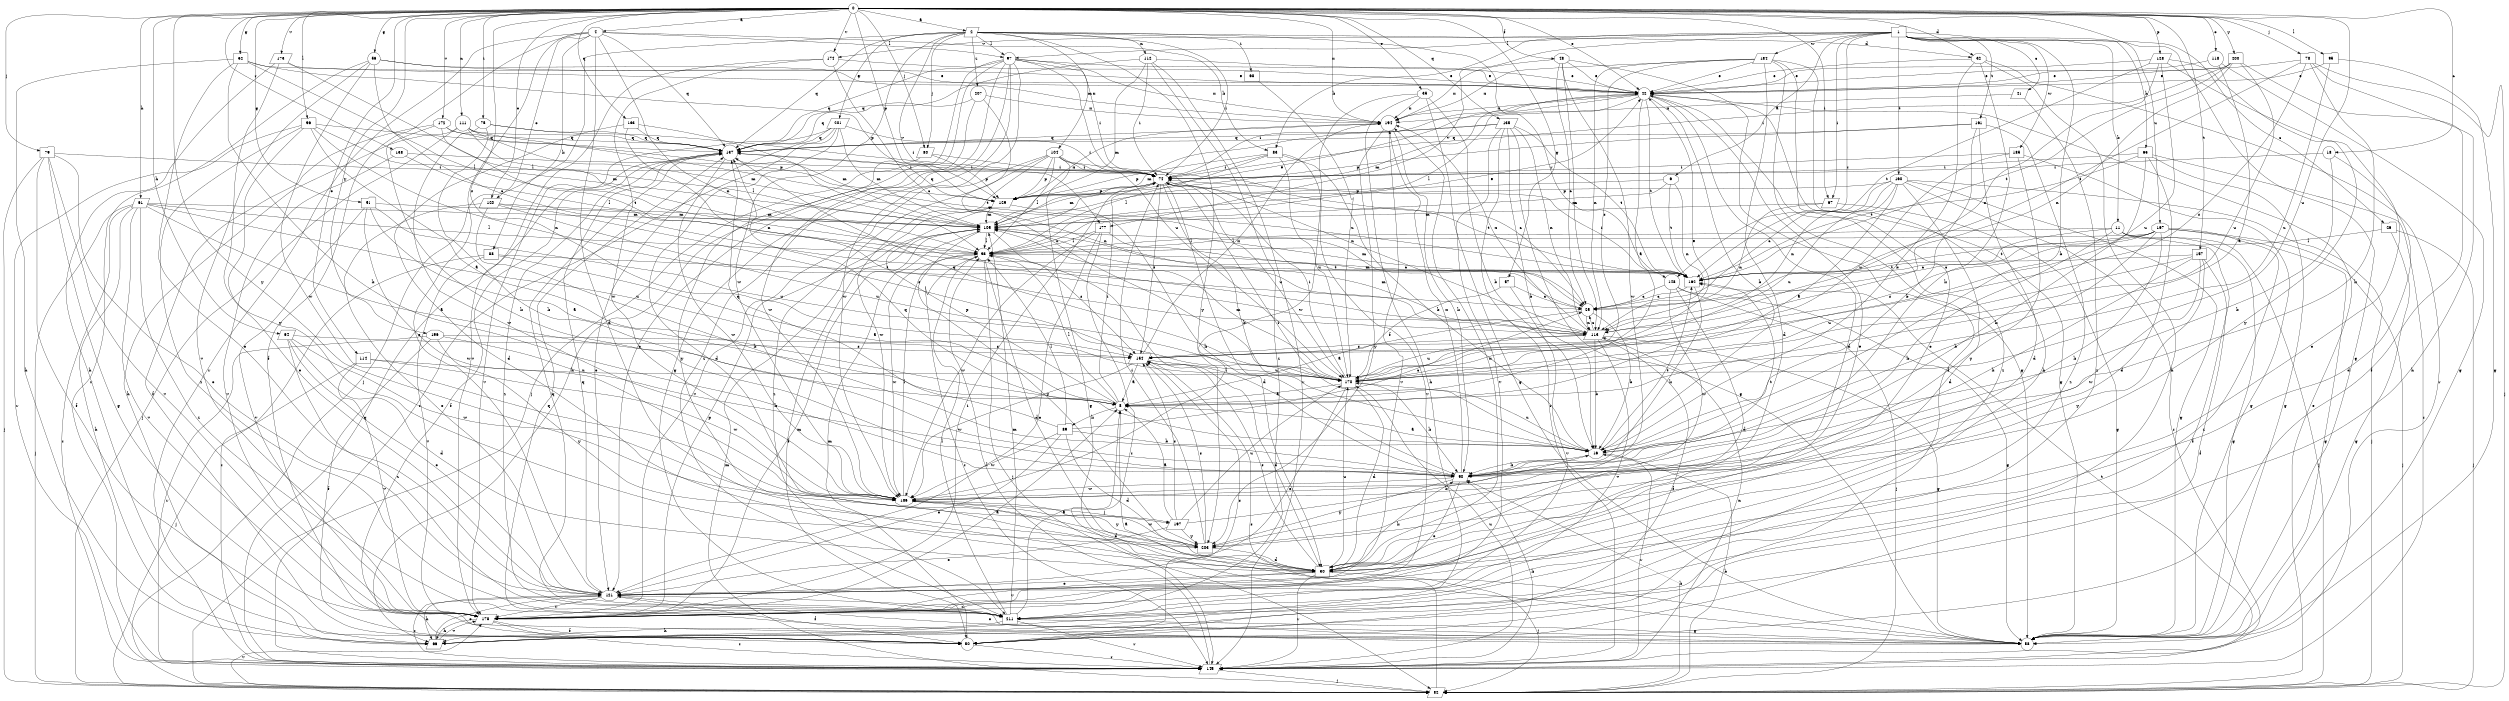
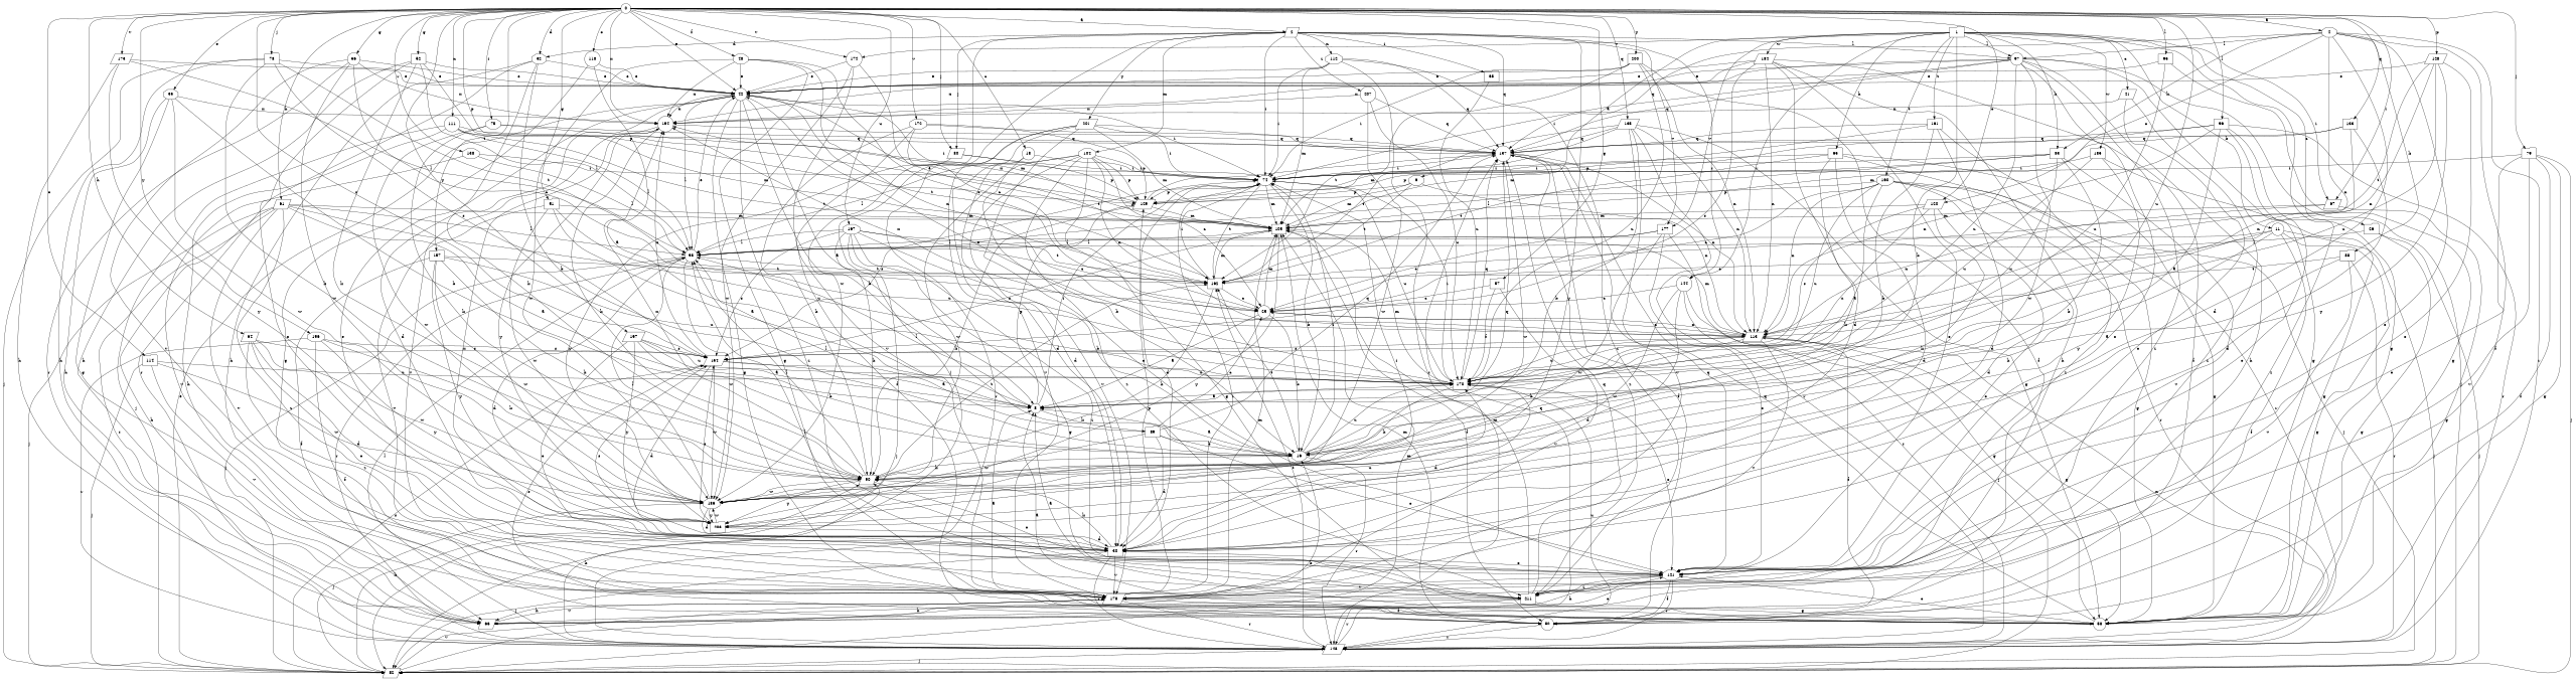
  strict digraph {
    node [shape=folder]
    0 [shape=circle]
    2 [shape=parallelogram]
    4 [shape=octagon]
    18 [shape=circle]
    32 [shape=octagon]
    35 [shape=octagon]
    42 [shape=circle]
    48 [shape=octagon]
    51
    52
    56 [shape=circle]
    57
    61 [shape=parallelogram]
    64 [shape=parallelogram]
    67 [shape=parallelogram]
    75 [shape=octagon]
    78
    79
    80 [shape=parallelogram]
    95
    96
    111 [shape=circle]
    114
    118 [shape=circle]
    120 [shape=parallelogram]
    128 [shape=parallelogram]
    129 [shape=parallelogram]
    133
    135 [shape=parallelogram]
    138 [shape=octagon]
    154 [shape=parallelogram]
    157
    167 [shape=octagon]
    170
    172 [shape=octagon]
    173 [shape=parallelogram]
    174 [shape=circle]
    194 [shape=circle]
    196 [shape=octagon]
    197 [shape=parallelogram]
    200
    97 [shape=circle]
-   144 [shape=circle label=148]
+   144 [shape=circle]
    177
    68
    74 [shape=octagon]
    82 [shape=parallelogram]
    104 [shape=octagon]
    112 [shape=octagon]
    137 [shape=circle]
    186 [shape=octagon]
    201 [shape=parallelogram]
    203
    207 [shape=circle]
    83
    n56 [label=30]
    50 [shape=circle]
    88
    113 [shape=parallelogram]
    121 [shape=octagon]
    145 [shape=parallelogram]
    16 [shape=octagon]
    90 [shape=parallelogram]
    66 [shape=parallelogram]
    58 [shape=circle]
    105
    162
    8 [shape=circle]
    98 [shape=circle]
    211
    25 [shape=circle]
    178 [shape=parallelogram]
    1
    6 [shape=octagon]
    11 [shape=circle]
    21 [shape=parallelogram]
    n77 [label=26]
    65
    160 [shape=octagon]
    161
    184 [shape=parallelogram]
    185
    89
    0 -> 2 [label=a]
    0 -> 4 [label=a]
    0 -> 18 [label=c]
    0 -> 32 [label=d]
    0 -> 35 [label=e]
    0 -> 42 [label=e]
    0 -> 48 [label=f]
    0 -> 51 [label=g]
    0 -> 52 [label=g]
    0 -> 56 [label=g]
    0 -> 57 [label=g]
    0 -> 61 [label=h]
    0 -> 64 [label=h]
    0 -> 67 [label=i]
    0 -> 75 [label=i]
    0 -> 78 [label=j]
    0 -> 79 [label=j]
    0 -> 80 [label=j]
    0 -> 95 [label=l]
    0 -> 96 [label=l]
    0 -> 111 [label=n]
    0 -> 114 [label=o]
    0 -> 118 [label=o]
    0 -> 120 [label=o]
    0 -> 128 [label=p]
    0 -> 129 [label=p]
    0 -> 133 [label=q]
    0 -> 135 [label=q]
    0 -> 138 [label=r]
    0 -> 154 [label=s]
    0 -> 157 [label=t]
    0 -> 167 [label=u]
    0 -> 170 [label=u]
    0 -> 172 [label=v]
    0 -> 173 [label=v]
    0 -> 174 [label=v]
    0 -> 194 [label=x]
    0 -> 196 [label=y]
    0 -> 197 [label=y]
    0 -> 200 [label=y]
    2 -> 32 [label=d]
    2 -> 80 [label=j]
    2 -> 97 [label=l]
    2 -> 144 [label=r]
    2 -> 177 [label=v]
    2 -> 68 [label=i]
    2 -> 74 [label=i]
    2 -> 82 [label=j]
    2 -> 104 [label=m]
    2 -> 112 [label=n]
    2 -> 137 [label=q]
    2 -> 186 [label=w]
    2 -> 201 [label=y]
    2 -> 203 [label=y]
    2 -> 207 [label=z]
    4 -> 120 [label=o]
    4 -> 97 [label=l]
    4 -> 137 [label=q]
    4 -> 83 [label=k]
    4 -> n56 [label=d]
    4 -> 50 [label=f]
    4 -> 88 [label=k]
    4 -> 113 [label=n]
    4 -> 121 [label=o]
    4 -> 145 [label=r]
    18 -> 74 [label=i]
    18 -> n56 [label=d]
    18 -> 16 [label=b]
    32 -> 42 [label=e]
    32 -> 145 [label=r]
    32 -> 16 [label=b]
    32 -> 90 [label=k]
    32 -> 66 [label=h]
    35 -> 194 [label=x]
    35 -> 186 [label=w]
    35 -> 16 [label=b]
    35 -> 66 [label=h]
    35 -> 58 [label=g]
    42 -> 194 [label=x]
    42 -> 74 [label=i]
    42 -> n56 [label=d]
    42 -> 16 [label=b]
    42 -> 58 [label=g]
    42 -> 105 [label=m]
    42 -> 162 [label=t]
    42 -> 8 [label=a]
    42 -> 98 [label=l]
    42 -> 211 [label=z]
    48 -> 42 [label=e]
    48 -> 194 [label=x]
    48 -> 186 [label=w]
    48 -> 113 [label=n]
    48 -> 58 [label=g]
    48 -> 25 [label=c]
    51 -> 170 [label=u]
    51 -> 186 [label=w]
    51 -> 105 [label=m]
    51 -> 8 [label=a]
    51 -> 178 [label=v]
    52 -> 42 [label=e]
    52 -> 129 [label=p]
    52 -> 121 [label=o]
    52 -> 90 [label=k]
    52 -> 66 [label=h]
    52 -> 98 [label=l]
    56 -> 42 [label=e]
    56 -> 194 [label=x]
    56 -> 186 [label=w]
    56 -> 145 [label=r]
    56 -> 25 [label=c]
    56 -> 178 [label=v]
    57 -> 170 [label=f]
    57 -> 25 [label=c]
    57 -> 178 [label=v]
    61 -> 170 [label=u]
    61 -> 82 [label=j]
    61 -> 145 [label=r]
    61 -> 66 [label=h]
    61 -> 105 [label=m]
    61 -> 8 [label=a]
    61 -> 98 [label=l]
    61 -> 211 [label=z]
    61 -> 178 [label=v]
    64 -> 154 [label=s]
    64 -> 186 [label=w]
    64 -> n56 [label=d]
    64 -> 121 [label=o]
    64 -> 211 [label=z]
    67 -> 113 [label=n]
    67 -> 58 [label=g]
    67 -> 105 [label=m]
    75 -> 74 [label=i]
    75 -> 137 [label=q]
    75 -> 186 [label=w]
    75 -> 90 [label=k]
    78 -> 42 [label=e]
    78 -> 154 [label=s]
    78 -> 82 [label=j]
    78 -> 90 [label=k]
    78 -> 66 [label=h]
    78 -> 162 [label=t]
    79 -> 74 [label=i]
    79 -> 82 [label=j]
    79 -> 50 [label=f]
    79 -> 121 [label=o]
    79 -> 58 [label=g]
    79 -> 178 [label=v]
    80 -> 129 [label=p]
    80 -> 74 [label=i]
    80 -> 203 [label=y]
    95 -> 42 [label=e]
    95 -> 170 [label=u]
    95 -> 58 [label=g]
    96 -> 137 [label=q]
    96 -> 113 [label=n]
    96 -> 121 [label=o]
    96 -> 145 [label=r]
    96 -> 105 [label=m]
    96 -> 8 [label=a]
    96 -> 211 [label=z]
    111 -> 82 [label=j]
    111 -> 137 [label=q]
    111 -> 66 [label=h]
    111 -> 105 [label=m]
    111 -> 162 [label=t]
    111 -> 98 [label=l]
    114 -> 170 [label=u]
    114 -> 82 [label=j]
    114 -> 186 [label=w]
    114 -> 178 [label=v]
    118 -> 42 [label=e]
    118 -> 58 [label=g]
    118 -> 8 [label=a]
    120 -> 154 [label=s]
    120 -> 170 [label=u]
    120 -> 121 [label=o]
    120 -> 90 [label=k]
    120 -> 105 [label=m]
    128 -> 42 [label=e]
    128 -> 170 [label=u]
    128 -> 203 [label=y]
    128 -> 113 [label=n]
    128 -> 121 [label=o]
    128 -> 162 [label=t]
    129 -> 194 [label=x]
    129 -> 137 [label=q]
    129 -> 90 [label=k]
    129 -> 105 [label=m]
    133 -> 137 [label=q]
    133 -> n56 [label=d]
    133 -> 113 [label=n]
    133 -> 105 [label=m]
    135 -> 137 [label=q]
    135 -> 113 [label=n]
    135 -> 145 [label=r]
    135 -> 16 [label=b]
    135 -> 58 [label=g]
    135 -> 105 [label=m]
    135 -> 162 [label=t]
    135 -> 178 [label=v]
    138 -> 74 [label=i]
    138 -> 98 [label=l]
    138 -> 178 [label=v]
    154 -> 170 [label=u]
    154 -> 194 [label=x]
    154 -> 186 [label=w]
    154 -> n56 [label=d]
    154 -> 8 [label=a]
    157 -> 170 [label=u]
    157 -> 186 [label=w]
    157 -> 203 [label=y]
    157 -> 50 [label=f]
    157 -> 90 [label=k]
    157 -> 162 [label=t]
    167 -> 154 [label=s]
    167 -> 82 [label=j]
    167 -> 16 [label=b]
    167 -> 90 [label=k]
    167 -> 58 [label=g]
    167 -> 162 [label=t]
    167 -> 98 [label=l]
    167 -> 211 [label=z]
    167 -> 25 [label=c]
    170 -> 42 [label=e]
    170 -> 74 [label=i]
    170 -> 137 [label=q]
    170 -> n56 [label=d]
    170 -> 121 [label=o]
    170 -> 90 [label=k]
    170 -> 105 [label=m]
    170 -> 8 [label=a]
    172 -> 129 [label=p]
    172 -> 137 [label=q]
    172 -> 50 [label=f]
    172 -> 90 [label=k]
    172 -> 162 [label=t]
    173 -> 42 [label=e]
    173 -> 203 [label=y]
    173 -> 66 [label=h]
    173 -> 98 [label=l]
    174 -> 42 [label=e]
    174 -> 186 [label=w]
    174 -> 25 [label=c]
    174 -> 178 [label=v]
    194 -> 137 [label=q]
    194 -> 203 [label=y]
    194 -> 90 [label=k]
    194 -> 178 [label=v]
    196 -> 154 [label=s]
    196 -> 203 [label=y]
    196 -> 50 [label=f]
    196 -> 145 [label=r]
    196 -> 90 [label=k]
    197 -> 154 [label=s]
    197 -> 170 [label=u]
    197 -> 203 [label=y]
    197 -> 121 [label=o]
    197 -> 16 [label=b]
    197 -> 8 [label=a]
    200 -> 42 [label=e]
    200 -> 170 [label=u]
    200 -> 74 [label=i]
    200 -> 50 [label=f]
    200 -> 113 [label=n]
    200 -> 162 [label=t]
    97 -> 42 [label=e]
    97 -> 170 [label=u]
    97 -> 194 [label=x]
    97 -> 74 [label=i]
    97 -> 82 [label=j]
    97 -> 137 [label=q]
    97 -> 186 [label=w]
    97 -> 121 [label=o]
    97 -> 66 [label=h]
    97 -> 58 [label=g]
    97 -> 211 [label=z]
    144 -> 82 [label=j]
    144 -> 186 [label=w]
    144 -> n56 [label=d]
    144 -> 58 [label=g]
    144 -> 25 [label=c]
    177 -> 186 [label=w]
    177 -> 121 [label=o]
    177 -> 145 [label=r]
    177 -> 98 [label=l]
    177 -> 25 [label=c]
    68 -> 170 [label=u]
    74 -> 129 [label=p]
    74 -> 154 [label=s]
    74 -> 170 [label=u]
    74 -> n56 [label=d]
    74 -> 16 [label=b]
    74 -> 105 [label=m]
    74 -> 162 [label=t]
    82 -> 42 [label=e]
    82 -> 154 [label=s]
    82 -> 16 [label=b]
    82 -> 90 [label=k]
    82 -> 105 [label=m]
    82 -> 178 [label=v]
    104 -> 129 [label=p]
    104 -> 74 [label=i]
    104 -> 186 [label=w]
    104 -> 113 [label=n]
    104 -> 58 [label=g]
    104 -> 98 [label=l]
    104 -> 211 [label=z]
    104 -> 25 [label=c]
    104 -> 178 [label=v]
    112 -> 42 [label=e]
    112 -> 74 [label=i]
    112 -> 137 [label=q]
    112 -> 145 [label=r]
    112 -> 105 [label=m]
    112 -> 211 [label=z]
    137 -> 74 [label=i]
    137 -> 186 [label=w]
    137 -> 50 [label=f]
    137 -> 113 [label=n]
    137 -> 211 [label=z]
-   186 -> 197 [label=j]
+   186 -> 82 [label=j]
    186 -> 203 [label=y]
    186 -> n56 [label=d]
    186 -> 98 [label=l]
    201 -> 74 [label=i]
    201 -> 137 [label=q]
    201 -> n56 [label=d]
    201 -> 121 [label=o]
    201 -> 145 [label=r]
    201 -> 105 [label=m]
    201 -> 178 [label=v]
    203 -> 154 [label=s]
    203 -> 74 [label=i]
    203 -> 186 [label=w]
    203 -> n56 [label=d]
    207 -> 170 [label=u]
    207 -> 194 [label=x]
    207 -> 137 [label=q]
    207 -> 186 [label=w]
    83 -> 129 [label=p]
    83 -> 170 [label=u]
    83 -> 74 [label=i]
    83 -> 16 [label=b]
    83 -> 98 [label=l]
    83 -> 178 [label=v]
    n56 -> 42 [label=e]
    n56 -> 154 [label=s]
    n56 -> 170 [label=u]
    n56 -> 194 [label=x]
    n56 -> 82 [label=j]
    n56 -> 121 [label=o]
    n56 -> 145 [label=r]
    n56 -> 90 [label=k]
    n56 -> 178 [label=v]
    50 -> 154 [label=s]
    50 -> 145 [label=r]
    50 -> 105 [label=m]
    88 -> 145 [label=r]
    88 -> 162 [label=t]
    88 -> 8 [label=a]
    88 -> 178 [label=v]
    113 -> 154 [label=s]
    113 -> 170 [label=u]
    113 -> 194 [label=x]
    113 -> 50 [label=f]
    113 -> 16 [label=b]
    113 -> 58 [label=g]
    113 -> 105 [label=m]
    113 -> 25 [label=c]
    113 -> 178 [label=v]
    121 -> 137 [label=q]
    121 -> 50 [label=f]
    121 -> 145 [label=r]
    121 -> 66 [label=h]
    121 -> 211 [label=z]
    121 -> 178 [label=v]
    145 -> 170 [label=u]
    145 -> 82 [label=j]
    145 -> 137 [label=q]
    145 -> 113 [label=n]
    145 -> 90 [label=k]
    145 -> 162 [label=t]
    145 -> 98 [label=l]
    16 -> 170 [label=u]
    16 -> 74 [label=i]
    16 -> 137 [label=q]
    16 -> 145 [label=r]
    16 -> 90 [label=k]
    16 -> 162 [label=t]
    16 -> 8 [label=a]
    90 -> 194 [label=x]
    90 -> 186 [label=w]
    90 -> 203 [label=y]
    90 -> 121 [label=o]
    90 -> 162 [label=t]
    90 -> 98 [label=l]
    66 -> 121 [label=o]
    66 -> 178 [label=v]
    58 -> 137 [label=q]
    58 -> 121 [label=o]
    58 -> 8 [label=a]
    105 -> 42 [label=e]
    105 -> 154 [label=s]
    105 -> 203 [label=y]
    105 -> 50 [label=f]
    105 -> 98 [label=l]
    162 -> 74 [label=i]
    162 -> 90 [label=k]
    162 -> 105 [label=m]
    162 -> 25 [label=c]
    8 -> 129 [label=p]
    8 -> 74 [label=i]
    8 -> 98 [label=l]
    8 -> 89 [label=k]
    98 -> 42 [label=e]
    98 -> 82 [label=j]
    98 -> 186 [label=w]
    98 -> n56 [label=d]
    98 -> 145 [label=r]
    98 -> 162 [label=t]
    211 -> 137 [label=q]
    211 -> 145 [label=r]
    211 -> 66 [label=h]
    211 -> 58 [label=g]
    211 -> 105 [label=m]
    211 -> 8 [label=a]
    211 -> 98 [label=l]
    25 -> 113 [label=n]
    25 -> 16 [label=b]
    25 -> 105 [label=m]
    25 -> 8 [label=a]
    178 -> 129 [label=p]
    178 -> 74 [label=i]
    178 -> 50 [label=f]
    178 -> 145 [label=r]
    178 -> 66 [label=h]
    178 -> 105 [label=m]
    178 -> 8 [label=a]
    1 -> 67 [label=i]
    1 -> 174 [label=v]
    1 -> 97 [label=l]
    1 -> 144 [label=r]
    1 -> 177 [label=v]
    1 -> 83 [label=k]
    1 -> 16 [label=b]
    1 -> 58 [label=g]
    1 -> 6 [label=a]
    1 -> 11 [label=b]
    1 -> 21 [label=c]
    1 -> n77 [label=c]
    1 -> 65 [label=h]
    1 -> 160 [label=t]
    1 -> 161 [label=t]
    1 -> 184 [label=w]
    1 -> 185 [label=w]
    6 -> 129 [label=p]
    6 -> 113 [label=n]
    6 -> 105 [label=m]
    6 -> 162 [label=t]
    11 -> 82 [label=j]
    11 -> 50 [label=f]
    11 -> 90 [label=k]
    11 -> 58 [label=g]
    11 -> 98 [label=l]
    11 -> 25 [label=c]
    21 -> 194 [label=x]
+   21 -> 121 [label=o]
    21 -> 211 [label=z]
    n77 -> 82 [label=j]
    n77 -> 58 [label=g]
    n77 -> 98 [label=l]
    65 -> 74 [label=i]
    65 -> n56 [label=d]
    65 -> 145 [label=r]
    65 -> 90 [label=k]
    65 -> 58 [label=g]
    65 -> 162 [label=t]
    160 -> 129 [label=p]
    160 -> 170 [label=u]
    160 -> 82 [label=j]
    160 -> n56 [label=d]
    160 -> 113 [label=n]
    160 -> 145 [label=r]
    160 -> 58 [label=g]
    160 -> 8 [label=a]
    160 -> 25 [label=c]
    161 -> 129 [label=p]
    161 -> 137 [label=q]
    161 -> n56 [label=d]
    161 -> 16 [label=b]
    161 -> 211 [label=z]
    184 -> 42 [label=e]
    184 -> 154 [label=s]
    184 -> 194 [label=x]
    184 -> n56 [label=d]
    184 -> 50 [label=f]
    184 -> 113 [label=n]
    184 -> 121 [label=o]
    184 -> 66 [label=h]
    185 -> 170 [label=u]
    185 -> 74 [label=i]
    185 -> 203 [label=y]
    185 -> 58 [label=g]
    89 -> 137 [label=q]
    89 -> 186 [label=w]
    89 -> n56 [label=d]
    89 -> 121 [label=o]
    89 -> 16 [label=b]
    89 -> 98 [label=l]
    89 -> 25 [label=c]
  }
